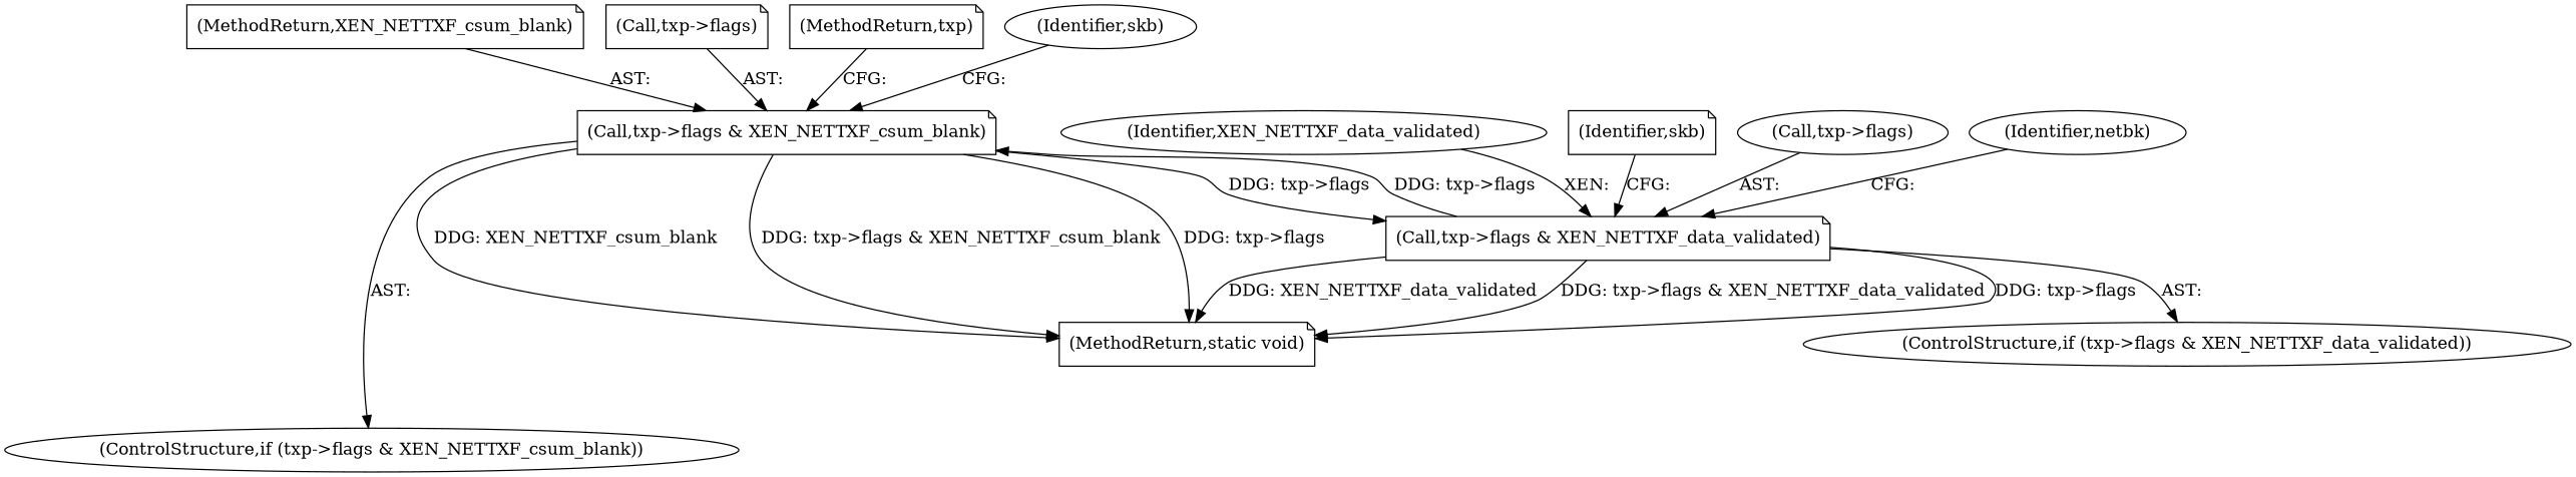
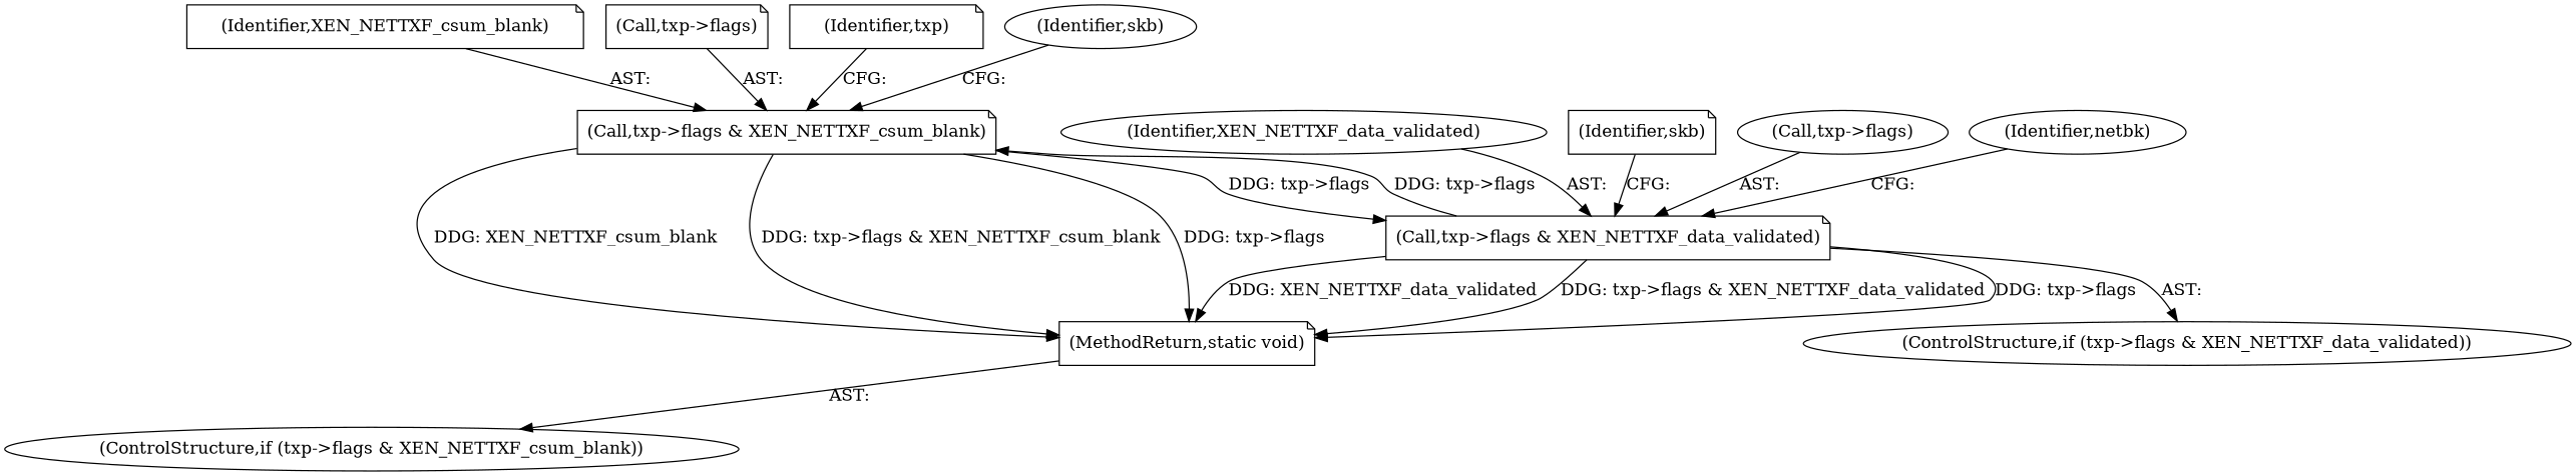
  digraph {
    node [shape=note]
    n1 [label="(Call,txp->flags & XEN_NETTXF_csum_blank)"]
    n2 [label="(Call,txp->flags & XEN_NETTXF_data_validated)"]
    n3 [label="(MethodReturn,static void)"]
    n4 [label="(ControlStructure,if (txp->flags & XEN_NETTXF_csum_blank))" shape=ellipse]
    n5 [label="(ControlStructure,if (txp->flags & XEN_NETTXF_data_validated))" shape=ellipse]
-   n6 [label="(MethodReturn,XEN_NETTXF_csum_blank)"]
+   n6 [label="(Identifier,XEN_NETTXF_csum_blank)"]
    n7 [label="(Identifier,XEN_NETTXF_data_validated)" shape=ellipse]
    n8 [label="(Call,txp->flags)"]
    n9 [label="(Identifier,skb)"]
    n10 [label="(Call,txp->flags)" shape=ellipse]
-   n11 [label="(MethodReturn,txp)"]
+   n11 [label="(Identifier,txp)"]
    n12 [label="(Identifier,skb)" shape=ellipse]
    n13 [label="(Identifier,netbk)" shape=ellipse]
    n1 -> n2 [label="DDG: txp->flags"]
    n1 -> n3 [label="DDG: XEN_NETTXF_csum_blank"]
    n1 -> n3 [label="DDG: txp->flags & XEN_NETTXF_csum_blank"]
    n1 -> n3 [label="DDG: txp->flags"]
-   n1 -> n4 [label="AST: "]
+   n3 -> n4 [label="AST: "]
    n2 -> n1 [label="DDG: txp->flags"]
    n2 -> n3 [label="DDG: XEN_NETTXF_data_validated"]
    n2 -> n3 [label="DDG: txp->flags & XEN_NETTXF_data_validated"]
    n2 -> n3 [label="DDG: txp->flags"]
    n2 -> n5 [label="AST: "]
    n6 -> n1 [label="AST: "]
-   n7 -> n2 [label="XEN: "]
+   n7 -> n2 [label="AST: "]
    n8 -> n1 [label="AST: "]
    n9 -> n2 [label="CFG: "]
    n10 -> n2 [label="AST: "]
    n11 -> n1 [label="CFG: "]
    n12 -> n1 [label="CFG: "]
    n13 -> n2 [label="CFG: "]
  }
